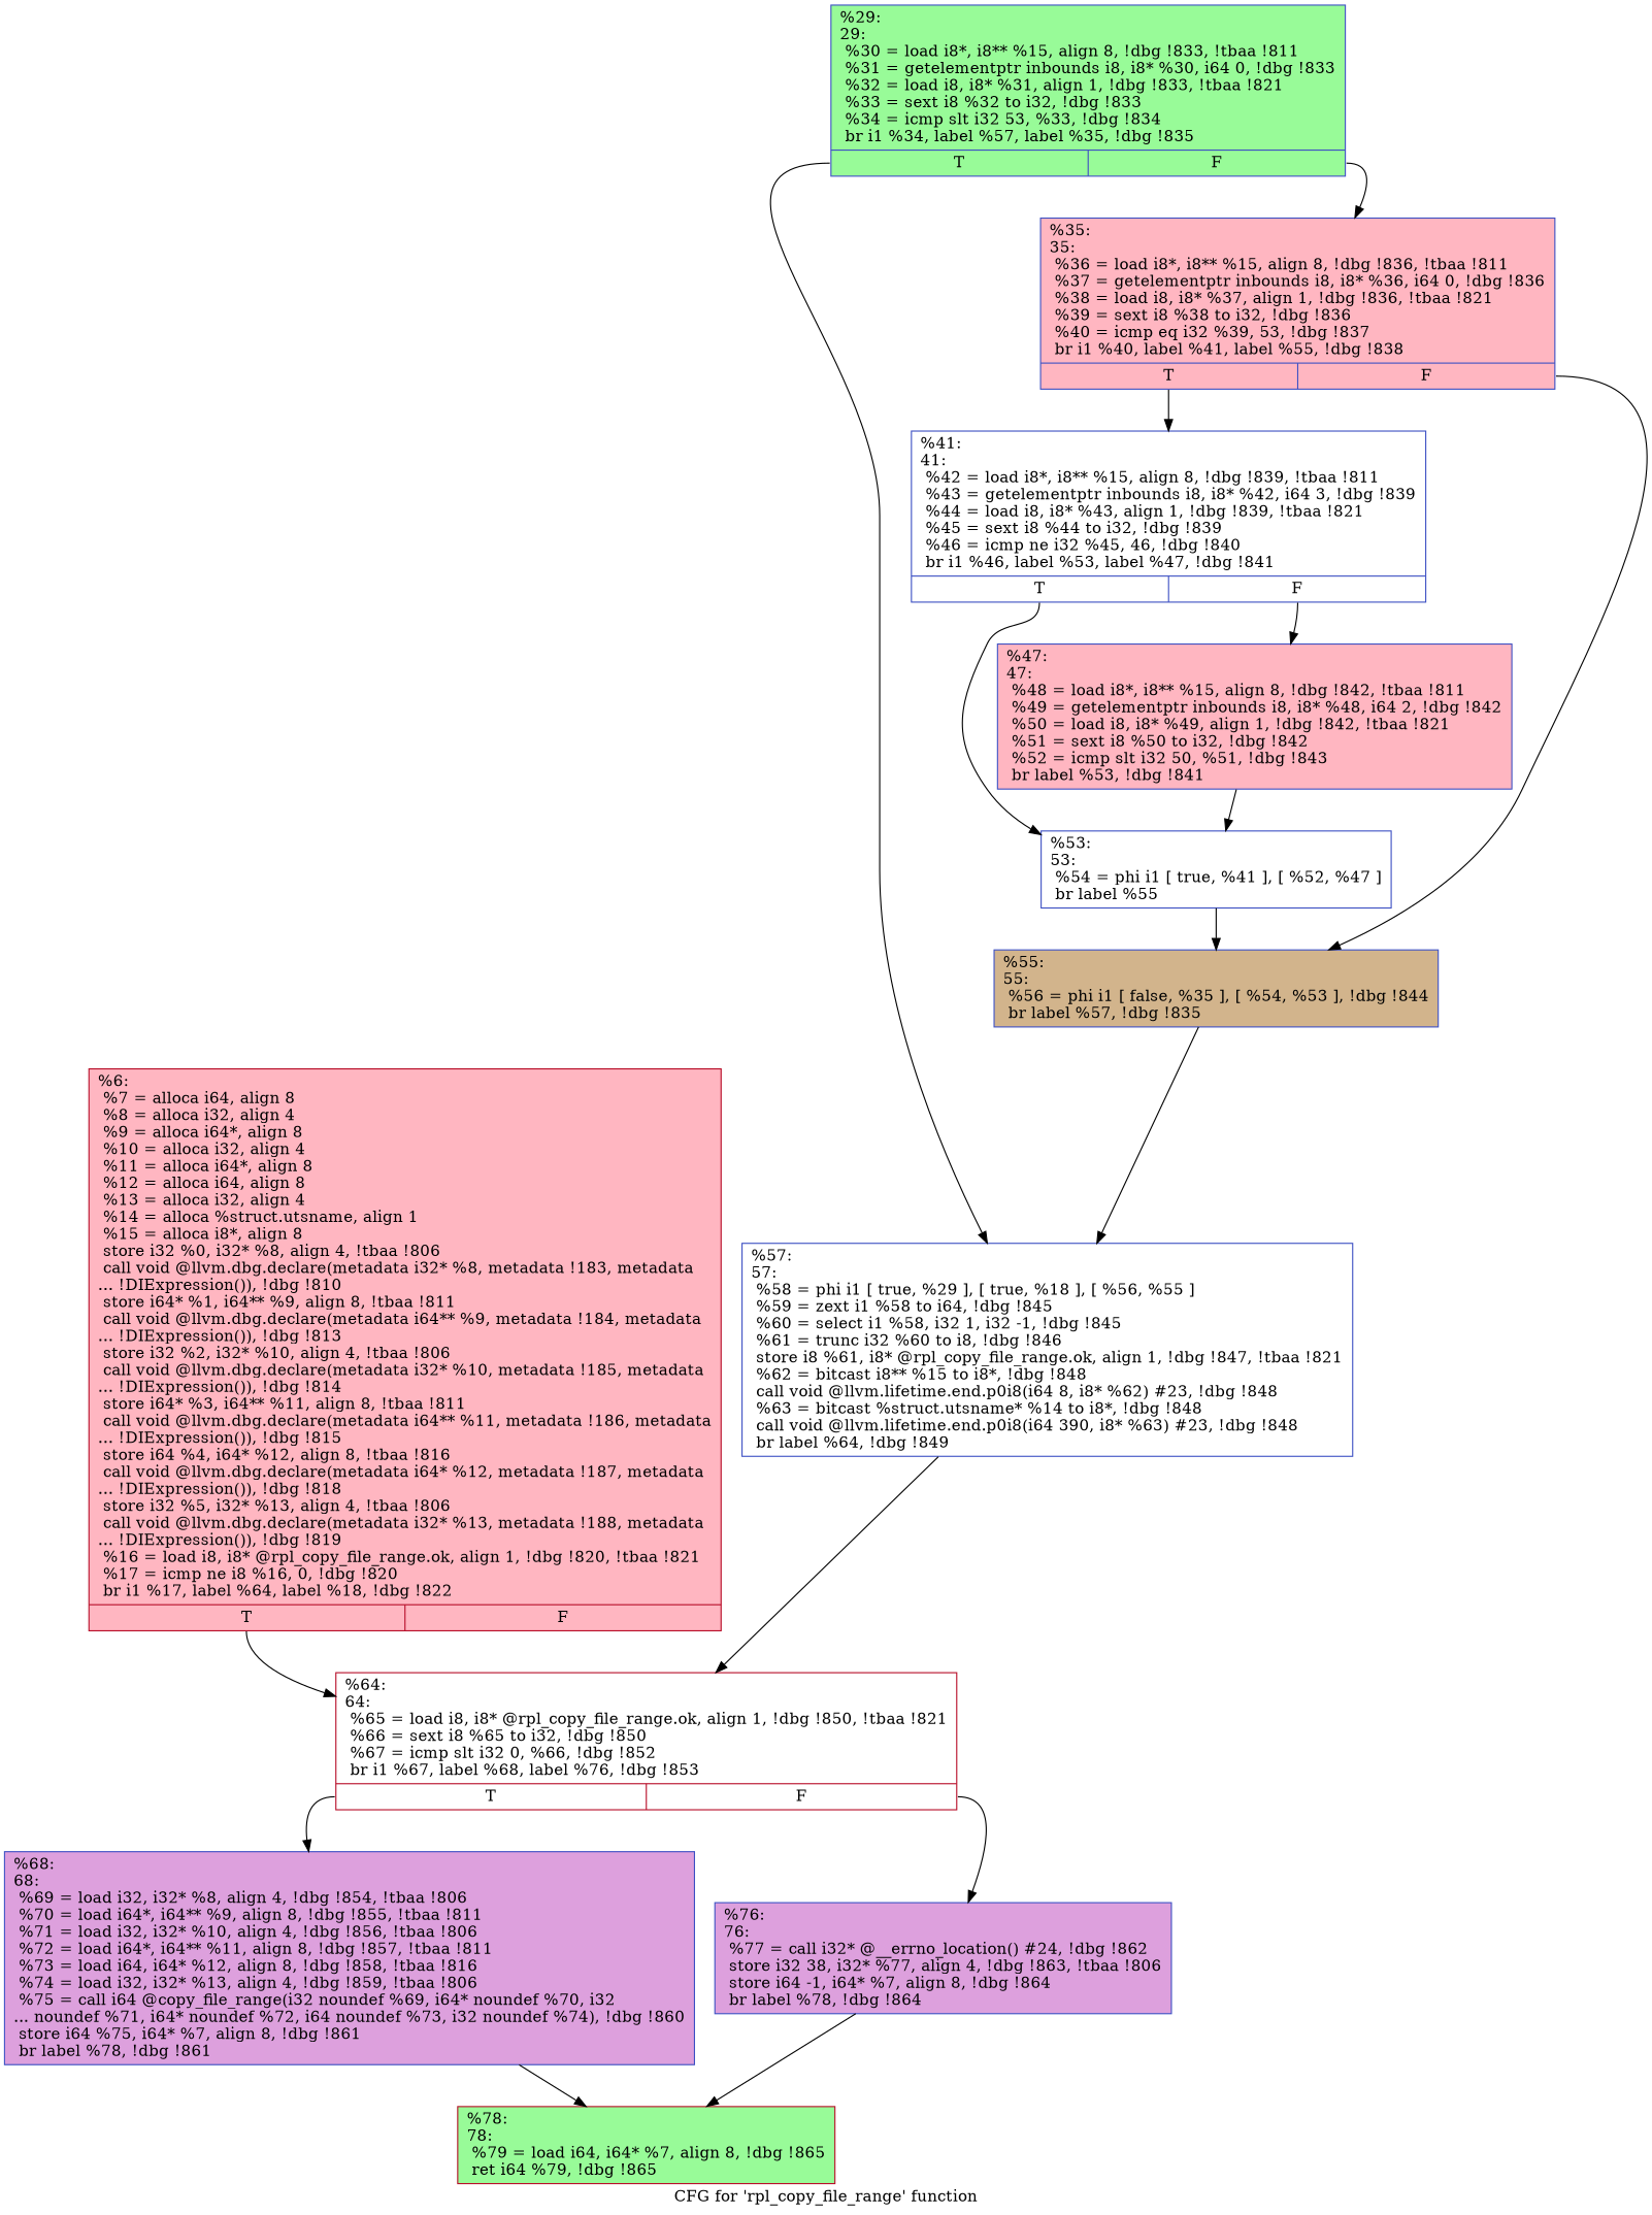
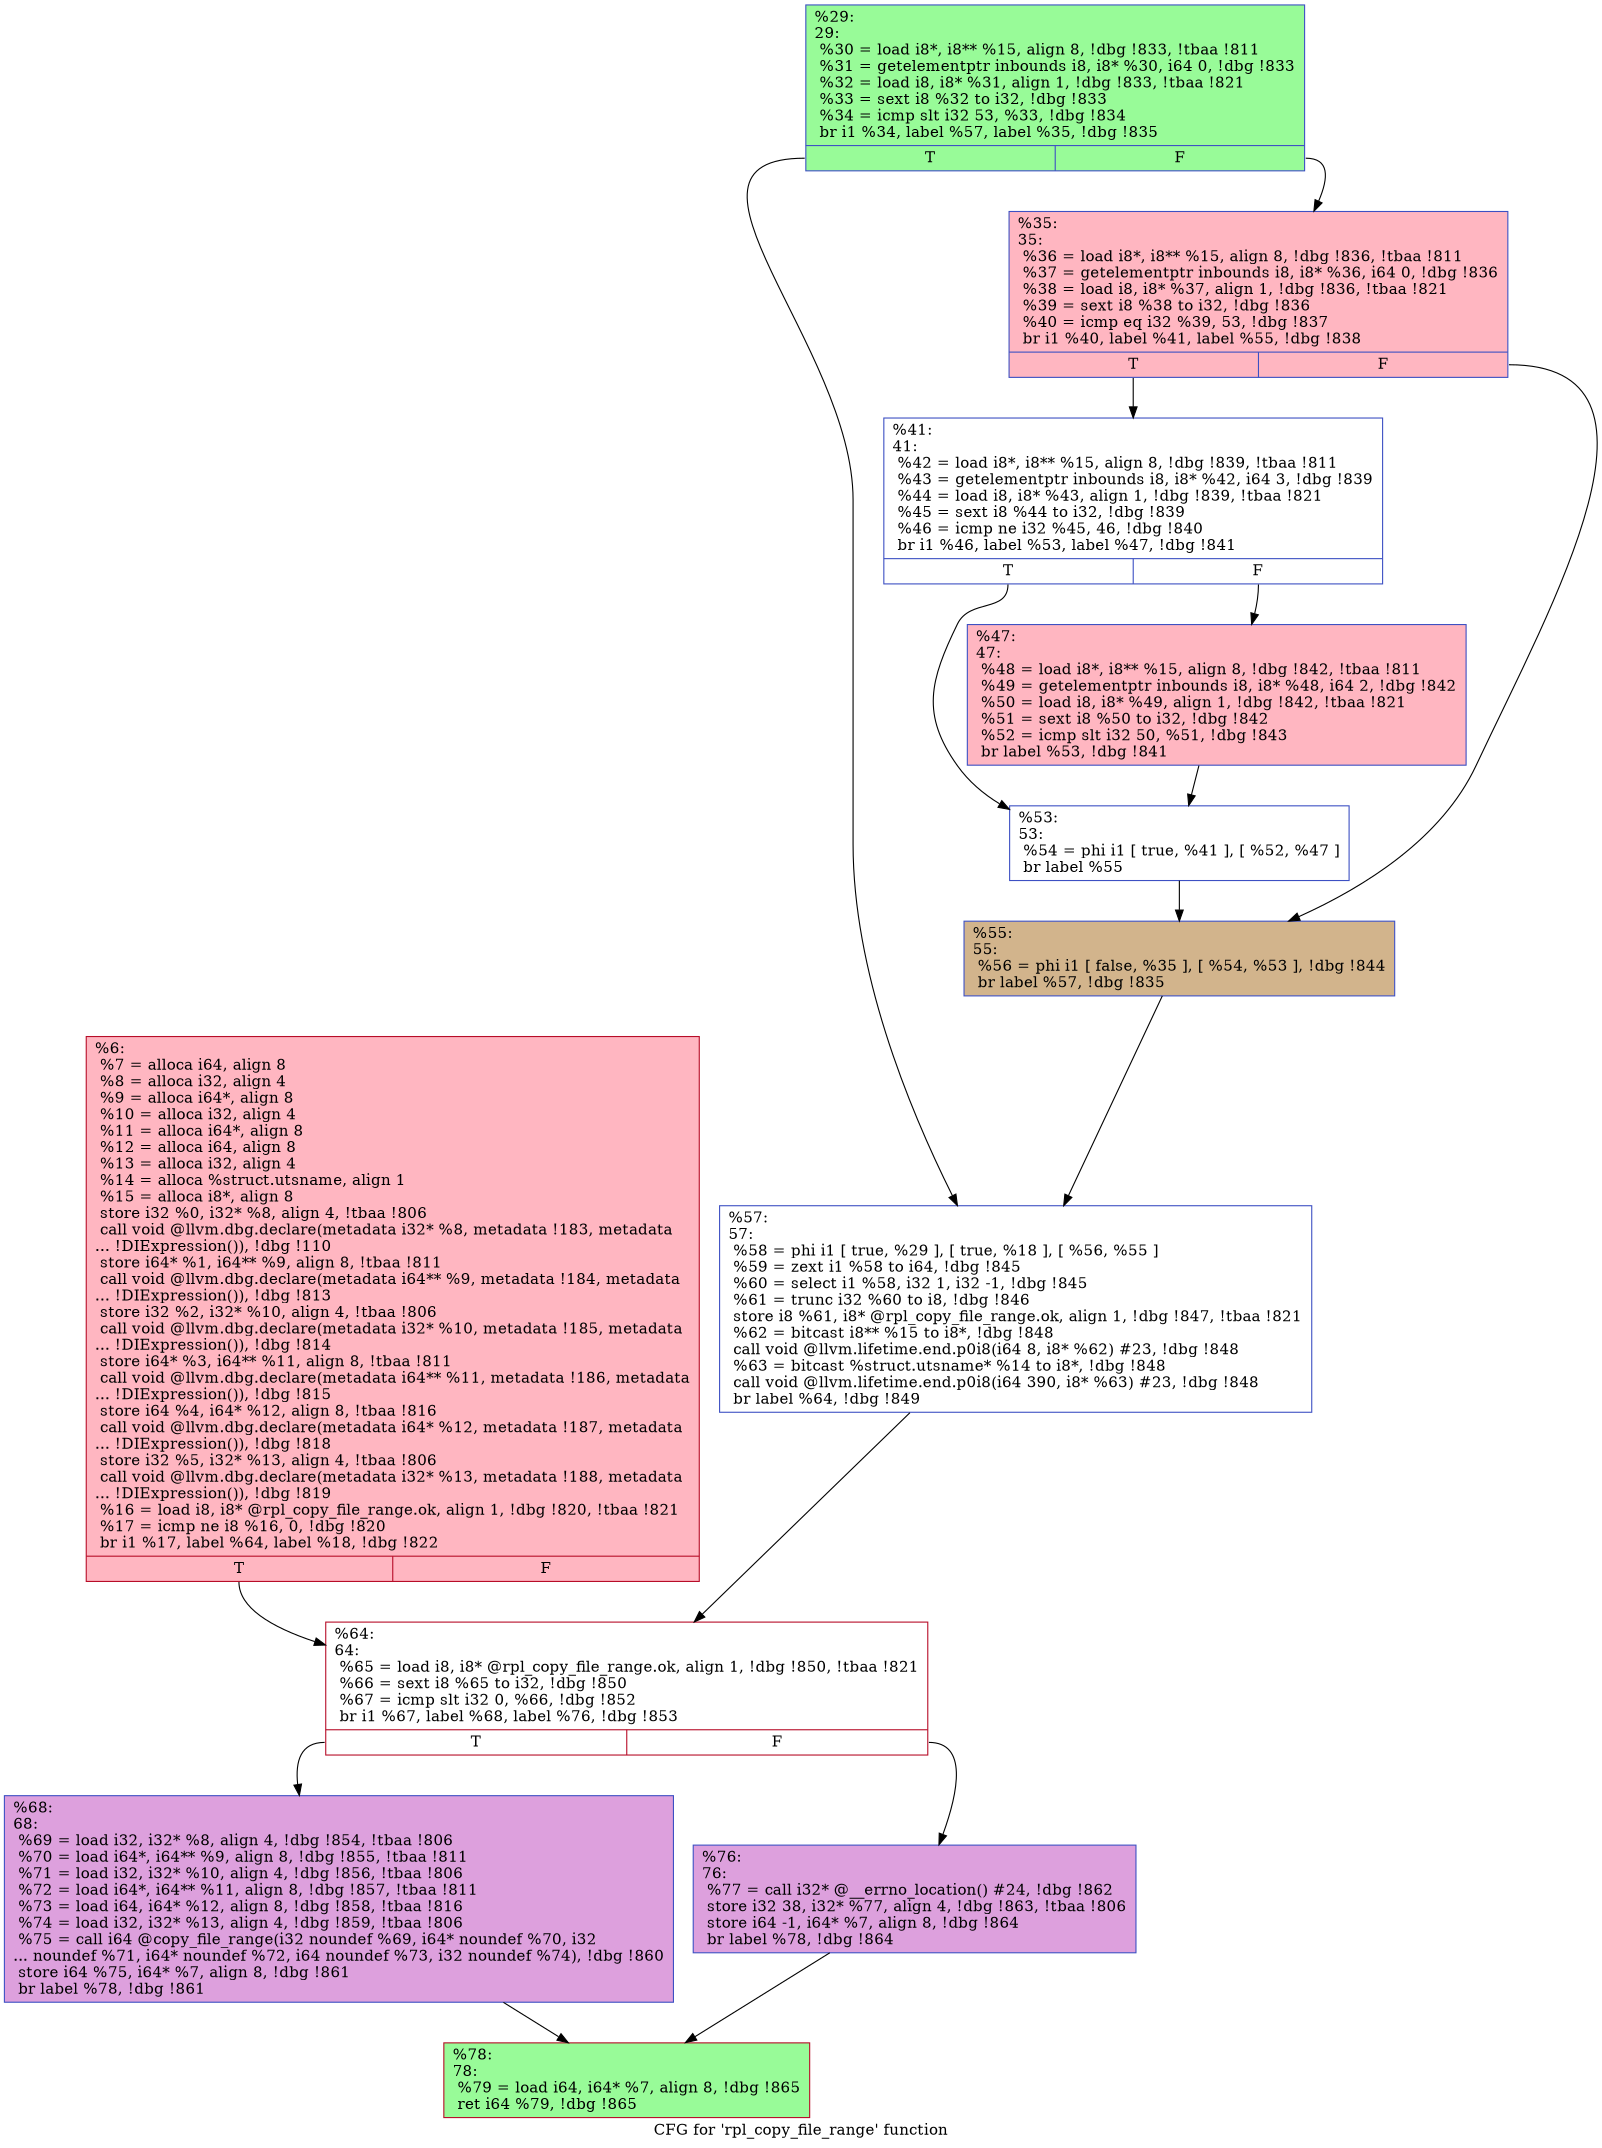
  digraph {
    label="CFG for 'rpl_copy_file_range' function"
    node [color="#3d50c3ff" fillcolor=white shape=record style=filled]
-   n1 [color="#b70d28ff" fillcolor=lightpink label="{%6:\l  %7 = alloca i64, align 8\l  %8 = alloca i32, align 4\l  %9 = alloca i64*, align 8\l  %10 = alloca i32, align 4\l  %11 = alloca i64*, align 8\l  %12 = alloca i64, align 8\l  %13 = alloca i32, align 4\l  %14 = alloca %struct.utsname, align 1\l  %15 = alloca i8*, align 8\l  store i32 %0, i32* %8, align 4, !tbaa !806\l  call void @llvm.dbg.declare(metadata i32* %8, metadata !183, metadata\l... !DIExpression()), !dbg !810\l  store i64* %1, i64** %9, align 8, !tbaa !811\l  call void @llvm.dbg.declare(metadata i64** %9, metadata !184, metadata\l... !DIExpression()), !dbg !813\l  store i32 %2, i32* %10, align 4, !tbaa !806\l  call void @llvm.dbg.declare(metadata i32* %10, metadata !185, metadata\l... !DIExpression()), !dbg !814\l  store i64* %3, i64** %11, align 8, !tbaa !811\l  call void @llvm.dbg.declare(metadata i64** %11, metadata !186, metadata\l... !DIExpression()), !dbg !815\l  store i64 %4, i64* %12, align 8, !tbaa !816\l  call void @llvm.dbg.declare(metadata i64* %12, metadata !187, metadata\l... !DIExpression()), !dbg !818\l  store i32 %5, i32* %13, align 4, !tbaa !806\l  call void @llvm.dbg.declare(metadata i32* %13, metadata !188, metadata\l... !DIExpression()), !dbg !819\l  %16 = load i8, i8* @rpl_copy_file_range.ok, align 1, !dbg !820, !tbaa !821\l  %17 = icmp ne i8 %16, 0, !dbg !820\l  br i1 %17, label %64, label %18, !dbg !822\l|{<s0>T|<s1>F}}"]
+   n1 [color="#b70d28ff" fillcolor=lightpink label="{%6:\l  %7 = alloca i64, align 8\l  %8 = alloca i32, align 4\l  %9 = alloca i64*, align 8\l  %10 = alloca i32, align 4\l  %11 = alloca i64*, align 8\l  %12 = alloca i64, align 8\l  %13 = alloca i32, align 4\l  %14 = alloca %struct.utsname, align 1\l  %15 = alloca i8*, align 8\l  store i32 %0, i32* %8, align 4, !tbaa !806\l  call void @llvm.dbg.declare(metadata i32* %8, metadata !183, metadata\l... !DIExpression()), !dbg !110\l  store i64* %1, i64** %9, align 8, !tbaa !811\l  call void @llvm.dbg.declare(metadata i64** %9, metadata !184, metadata\l... !DIExpression()), !dbg !813\l  store i32 %2, i32* %10, align 4, !tbaa !806\l  call void @llvm.dbg.declare(metadata i32* %10, metadata !185, metadata\l... !DIExpression()), !dbg !814\l  store i64* %3, i64** %11, align 8, !tbaa !811\l  call void @llvm.dbg.declare(metadata i64** %11, metadata !186, metadata\l... !DIExpression()), !dbg !815\l  store i64 %4, i64* %12, align 8, !tbaa !816\l  call void @llvm.dbg.declare(metadata i64* %12, metadata !187, metadata\l... !DIExpression()), !dbg !818\l  store i32 %5, i32* %13, align 4, !tbaa !806\l  call void @llvm.dbg.declare(metadata i32* %13, metadata !188, metadata\l... !DIExpression()), !dbg !819\l  %16 = load i8, i8* @rpl_copy_file_range.ok, align 1, !dbg !820, !tbaa !821\l  %17 = icmp ne i8 %16, 0, !dbg !820\l  br i1 %17, label %64, label %18, !dbg !822\l|{<s0>T|<s1>F}}"]
    n2 [color="#b70d28ff" label="{%64:\l64:                                               \l  %65 = load i8, i8* @rpl_copy_file_range.ok, align 1, !dbg !850, !tbaa !821\l  %66 = sext i8 %65 to i32, !dbg !850\l  %67 = icmp slt i32 0, %66, !dbg !852\l  br i1 %67, label %68, label %76, !dbg !853\l|{<s0>T|<s1>F}}"]
    n3 [fillcolor=plum label="{%68:\l68:                                               \l  %69 = load i32, i32* %8, align 4, !dbg !854, !tbaa !806\l  %70 = load i64*, i64** %9, align 8, !dbg !855, !tbaa !811\l  %71 = load i32, i32* %10, align 4, !dbg !856, !tbaa !806\l  %72 = load i64*, i64** %11, align 8, !dbg !857, !tbaa !811\l  %73 = load i64, i64* %12, align 8, !dbg !858, !tbaa !816\l  %74 = load i32, i32* %13, align 4, !dbg !859, !tbaa !806\l  %75 = call i64 @copy_file_range(i32 noundef %69, i64* noundef %70, i32\l... noundef %71, i64* noundef %72, i64 noundef %73, i32 noundef %74), !dbg !860\l  store i64 %75, i64* %7, align 8, !dbg !861\l  br label %78, !dbg !861\l}"]
    n4 [fillcolor=plum label="{%76:\l76:                                               \l  %77 = call i32* @__errno_location() #24, !dbg !862\l  store i32 38, i32* %77, align 4, !dbg !863, !tbaa !806\l  store i64 -1, i64* %7, align 8, !dbg !864\l  br label %78, !dbg !864\l}"]
    n5 [color="#b70d28ff" fillcolor=palegreen label="{%78:\l78:                                               \l  %79 = load i64, i64* %7, align 8, !dbg !865\l  ret i64 %79, !dbg !865\l}"]
    n6 [label="{%57:\l57:                                               \l  %58 = phi i1 [ true, %29 ], [ true, %18 ], [ %56, %55 ]\l  %59 = zext i1 %58 to i64, !dbg !845\l  %60 = select i1 %58, i32 1, i32 -1, !dbg !845\l  %61 = trunc i32 %60 to i8, !dbg !846\l  store i8 %61, i8* @rpl_copy_file_range.ok, align 1, !dbg !847, !tbaa !821\l  %62 = bitcast i8** %15 to i8*, !dbg !848\l  call void @llvm.lifetime.end.p0i8(i64 8, i8* %62) #23, !dbg !848\l  %63 = bitcast %struct.utsname* %14 to i8*, !dbg !848\l  call void @llvm.lifetime.end.p0i8(i64 390, i8* %63) #23, !dbg !848\l  br label %64, !dbg !849\l}"]
    n7 [fillcolor=palegreen label="{%29:\l29:                                               \l  %30 = load i8*, i8** %15, align 8, !dbg !833, !tbaa !811\l  %31 = getelementptr inbounds i8, i8* %30, i64 0, !dbg !833\l  %32 = load i8, i8* %31, align 1, !dbg !833, !tbaa !821\l  %33 = sext i8 %32 to i32, !dbg !833\l  %34 = icmp slt i32 53, %33, !dbg !834\l  br i1 %34, label %57, label %35, !dbg !835\l|{<s0>T|<s1>F}}"]
    n8 [fillcolor=lightpink label="{%35:\l35:                                               \l  %36 = load i8*, i8** %15, align 8, !dbg !836, !tbaa !811\l  %37 = getelementptr inbounds i8, i8* %36, i64 0, !dbg !836\l  %38 = load i8, i8* %37, align 1, !dbg !836, !tbaa !821\l  %39 = sext i8 %38 to i32, !dbg !836\l  %40 = icmp eq i32 %39, 53, !dbg !837\l  br i1 %40, label %41, label %55, !dbg !838\l|{<s0>T|<s1>F}}"]
    n9 [label="{%41:\l41:                                               \l  %42 = load i8*, i8** %15, align 8, !dbg !839, !tbaa !811\l  %43 = getelementptr inbounds i8, i8* %42, i64 3, !dbg !839\l  %44 = load i8, i8* %43, align 1, !dbg !839, !tbaa !821\l  %45 = sext i8 %44 to i32, !dbg !839\l  %46 = icmp ne i32 %45, 46, !dbg !840\l  br i1 %46, label %53, label %47, !dbg !841\l|{<s0>T|<s1>F}}"]
    n10 [fillcolor=tan label="{%55:\l55:                                               \l  %56 = phi i1 [ false, %35 ], [ %54, %53 ], !dbg !844\l  br label %57, !dbg !835\l}"]
    n11 [label="{%53:\l53:                                               \l  %54 = phi i1 [ true, %41 ], [ %52, %47 ]\l  br label %55\l}"]
    n12 [fillcolor=lightpink label="{%47:\l47:                                               \l  %48 = load i8*, i8** %15, align 8, !dbg !842, !tbaa !811\l  %49 = getelementptr inbounds i8, i8* %48, i64 2, !dbg !842\l  %50 = load i8, i8* %49, align 1, !dbg !842, !tbaa !821\l  %51 = sext i8 %50 to i32, !dbg !842\l  %52 = icmp slt i32 50, %51, !dbg !843\l  br label %53, !dbg !841\l}"]
    n1 -> n2 [tailport=s0]
    n2 -> n3 [tailport=s0]
    n2 -> n4 [tailport=s1]
    n3 -> n5
    n4 -> n5
    n6 -> n2
    n7 -> n6 [tailport=s0]
    n7 -> n8 [tailport=s1]
    n8 -> n9 [tailport=s0]
    n8 -> n10 [tailport=s1]
    n9 -> n11 [tailport=s0]
    n9 -> n12 [tailport=s1]
    n10 -> n6
    n11 -> n10
    n12 -> n11
  }
